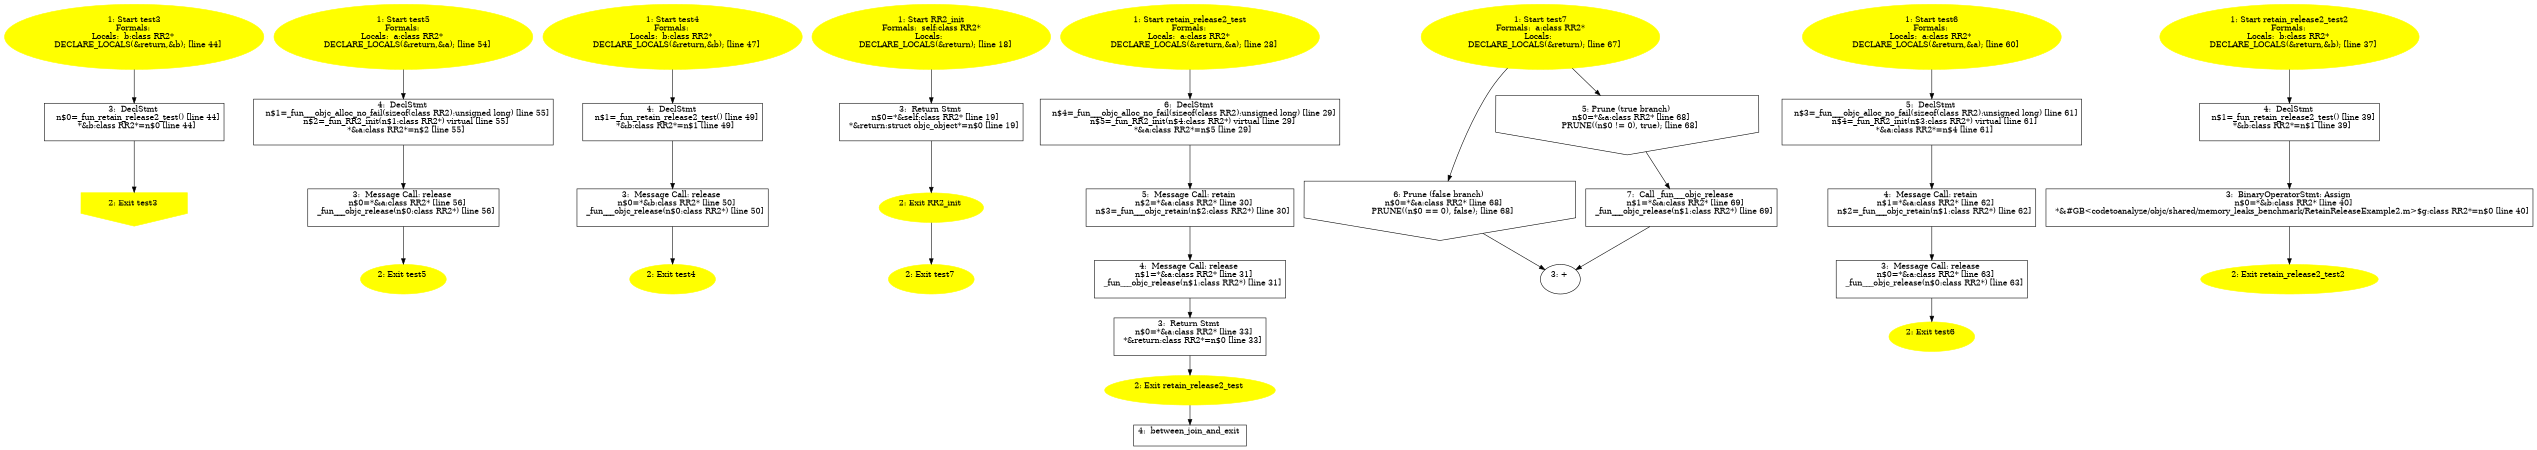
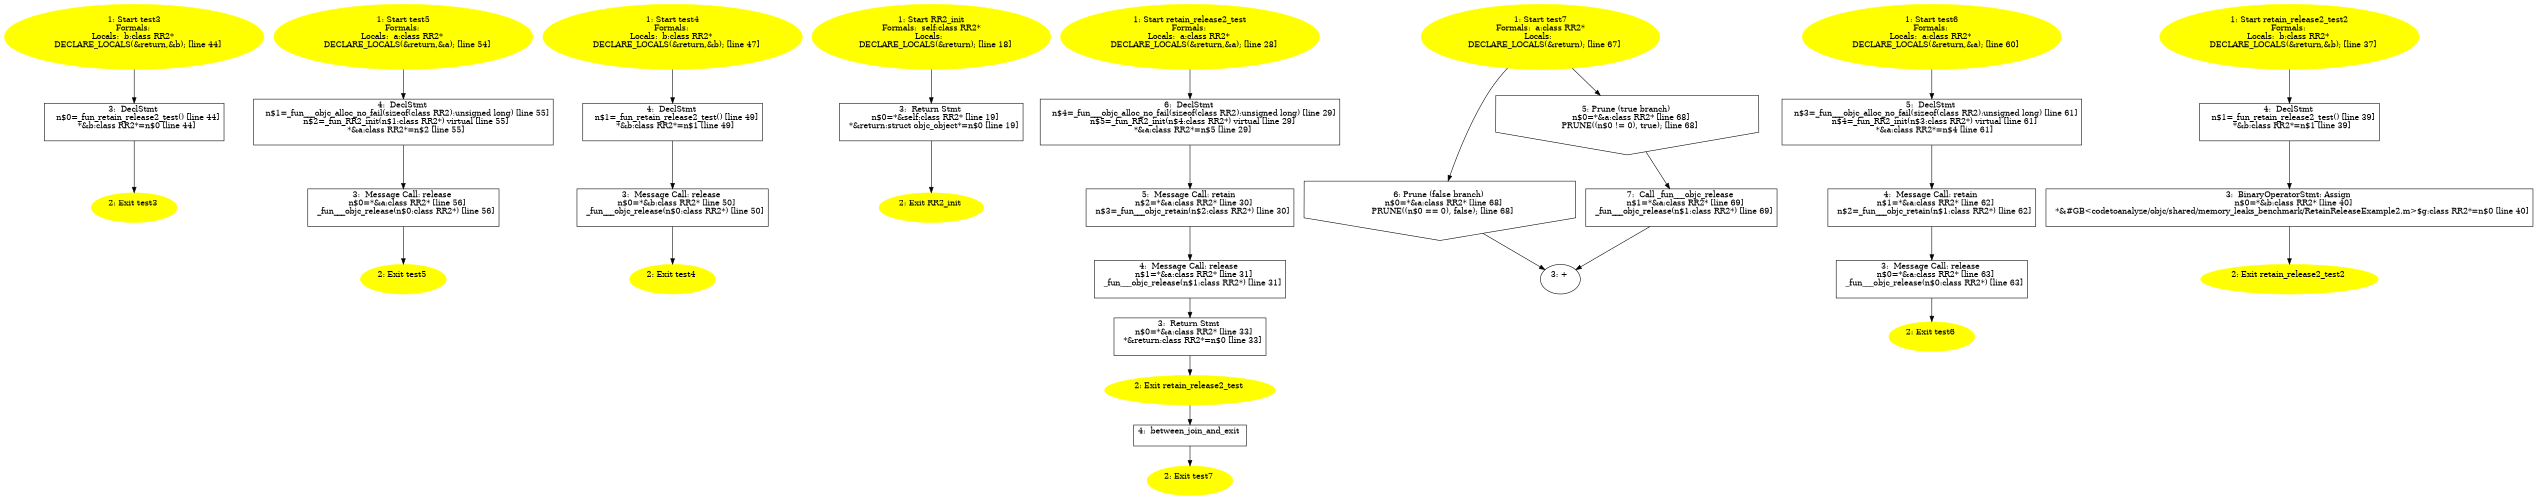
  digraph {
    n1 [label="3:  DeclStmt \n   n$0=_fun_retain_release2_test() [line 44]\n  *&b:class RR2*=n$0 [line 44]\n " shape=box]
-   n2 [color=yellow label="2: Exit test3 \n  " style=filled shape=invhouse]
+   n2 [color=yellow label="2: Exit test3 \n  " style=filled]
    n3 [color=yellow label="1: Start test3\nFormals: \nLocals:  b:class RR2* \n   DECLARE_LOCALS(&return,&b); [line 44]\n " style=filled]
    n4 [label="4:  DeclStmt \n   n$1=_fun___objc_alloc_no_fail(sizeof(class RR2):unsigned long) [line 55]\n  n$2=_fun_RR2_init(n$1:class RR2*) virtual [line 55]\n  *&a:class RR2*=n$2 [line 55]\n " shape=box]
    n5 [label="3:  Message Call: release \n   n$0=*&a:class RR2* [line 56]\n  _fun___objc_release(n$0:class RR2*) [line 56]\n " shape=box]
    n6 [color=yellow label="2: Exit test5 \n  " style=filled]
    n7 [color=yellow label="1: Start test5\nFormals: \nLocals:  a:class RR2* \n   DECLARE_LOCALS(&return,&a); [line 54]\n " style=filled]
    n8 [label="4:  DeclStmt \n   n$1=_fun_retain_release2_test() [line 49]\n  *&b:class RR2*=n$1 [line 49]\n " shape=box]
    n9 [label="3:  Message Call: release \n   n$0=*&b:class RR2* [line 50]\n  _fun___objc_release(n$0:class RR2*) [line 50]\n " shape=box]
    n10 [color=yellow label="2: Exit test4 \n  " style=filled]
    n11 [color=yellow label="1: Start test4\nFormals: \nLocals:  b:class RR2* \n   DECLARE_LOCALS(&return,&b); [line 47]\n " style=filled]
    n12 [label="3:  Return Stmt \n   n$0=*&self:class RR2* [line 19]\n  *&return:struct objc_object*=n$0 [line 19]\n " shape=box]
    n13 [color=yellow label="2: Exit RR2_init \n  " style=filled]
    n14 [color=yellow label="1: Start RR2_init\nFormals:  self:class RR2*\nLocals:  \n   DECLARE_LOCALS(&return); [line 18]\n " style=filled]
    n15 [label="6:  DeclStmt \n   n$4=_fun___objc_alloc_no_fail(sizeof(class RR2):unsigned long) [line 29]\n  n$5=_fun_RR2_init(n$4:class RR2*) virtual [line 29]\n  *&a:class RR2*=n$5 [line 29]\n " shape=box]
    n16 [label="5:  Message Call: retain \n   n$2=*&a:class RR2* [line 30]\n  n$3=_fun___objc_retain(n$2:class RR2*) [line 30]\n " shape=box]
    n17 [label="4:  Message Call: release \n   n$1=*&a:class RR2* [line 31]\n  _fun___objc_release(n$1:class RR2*) [line 31]\n " shape=box]
    n18 [label="3:  Return Stmt \n   n$0=*&a:class RR2* [line 33]\n  *&return:class RR2*=n$0 [line 33]\n " shape=box]
    n19 [color=yellow label="2: Exit retain_release2_test \n  " style=filled]
    n20 [label="4:  between_join_and_exit \n  " shape=box]
    n21 [color=yellow label="1: Start retain_release2_test\nFormals: \nLocals:  a:class RR2* \n   DECLARE_LOCALS(&return,&a); [line 28]\n " style=filled]
    n22 [label="7:  Call _fun___objc_release \n   n$1=*&a:class RR2* [line 69]\n  _fun___objc_release(n$1:class RR2*) [line 69]\n " shape=box]
    n23 [label="3: + \n  "]
    n24 [color=yellow label="2: Exit test7 \n  " style=filled]
    n25 [label="6: Prune (false branch) \n   n$0=*&a:class RR2* [line 68]\n  PRUNE((n$0 == 0), false); [line 68]\n " shape=invhouse]
    n26 [label="5: Prune (true branch) \n   n$0=*&a:class RR2* [line 68]\n  PRUNE((n$0 != 0), true); [line 68]\n " shape=invhouse]
    n27 [color=yellow label="1: Start test7\nFormals:  a:class RR2*\nLocals:  \n   DECLARE_LOCALS(&return); [line 67]\n " style=filled]
    n28 [label="5:  DeclStmt \n   n$3=_fun___objc_alloc_no_fail(sizeof(class RR2):unsigned long) [line 61]\n  n$4=_fun_RR2_init(n$3:class RR2*) virtual [line 61]\n  *&a:class RR2*=n$4 [line 61]\n " shape=box]
    n29 [label="4:  Message Call: retain \n   n$1=*&a:class RR2* [line 62]\n  n$2=_fun___objc_retain(n$1:class RR2*) [line 62]\n " shape=box]
    n30 [label="3:  Message Call: release \n   n$0=*&a:class RR2* [line 63]\n  _fun___objc_release(n$0:class RR2*) [line 63]\n " shape=box]
    n31 [color=yellow label="2: Exit test6 \n  " style=filled]
    n32 [color=yellow label="1: Start test6\nFormals: \nLocals:  a:class RR2* \n   DECLARE_LOCALS(&return,&a); [line 60]\n " style=filled]
    n33 [label="4:  DeclStmt \n   n$1=_fun_retain_release2_test() [line 39]\n  *&b:class RR2*=n$1 [line 39]\n " shape=box]
    n34 [label="3:  BinaryOperatorStmt: Assign \n   n$0=*&b:class RR2* [line 40]\n  *&#GB<codetoanalyze/objc/shared/memory_leaks_benchmark/RetainReleaseExample2.m>$g:class RR2*=n$0 [line 40]\n " shape=box]
    n35 [color=yellow label="2: Exit retain_release2_test2 \n  " style=filled]
    n36 [color=yellow label="1: Start retain_release2_test2\nFormals: \nLocals:  b:class RR2* \n   DECLARE_LOCALS(&return,&b); [line 37]\n " style=filled]
    n1 -> n2
    n3 -> n1
    n4 -> n5
    n5 -> n6
    n7 -> n4
    n8 -> n9
    n9 -> n10
    n11 -> n8
    n12 -> n13
    n14 -> n12
    n15 -> n16
    n16 -> n17
    n17 -> n18
    n18 -> n19
    n19 -> n20
-   n13 -> n24
+   n20 -> n24
    n21 -> n15
    n22 -> n23
    n25 -> n23
    n26 -> n22
    n27 -> n25
    n27 -> n26
    n28 -> n29
    n29 -> n30
    n30 -> n31
    n32 -> n28
    n33 -> n34
    n34 -> n35
    n36 -> n33
  }
